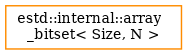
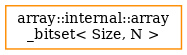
  digraph {
    rankdir=TB
    fontname="DejaVu Serif"
-   n1 [color=darkorange fillcolor=white fontname="DejaVu Serif" fontsize=10 height=0.2 label="estd::internal::array\l_bitset\< Size, N \>" shape=box style=filled width=0.4]
+   n1 [color=darkorange fillcolor=white fontname="DejaVu Serif" fontsize=10 height=0.2 label="array::internal::array\l_bitset\< Size, N \>" shape=box style=filled width=0.4]
  }
